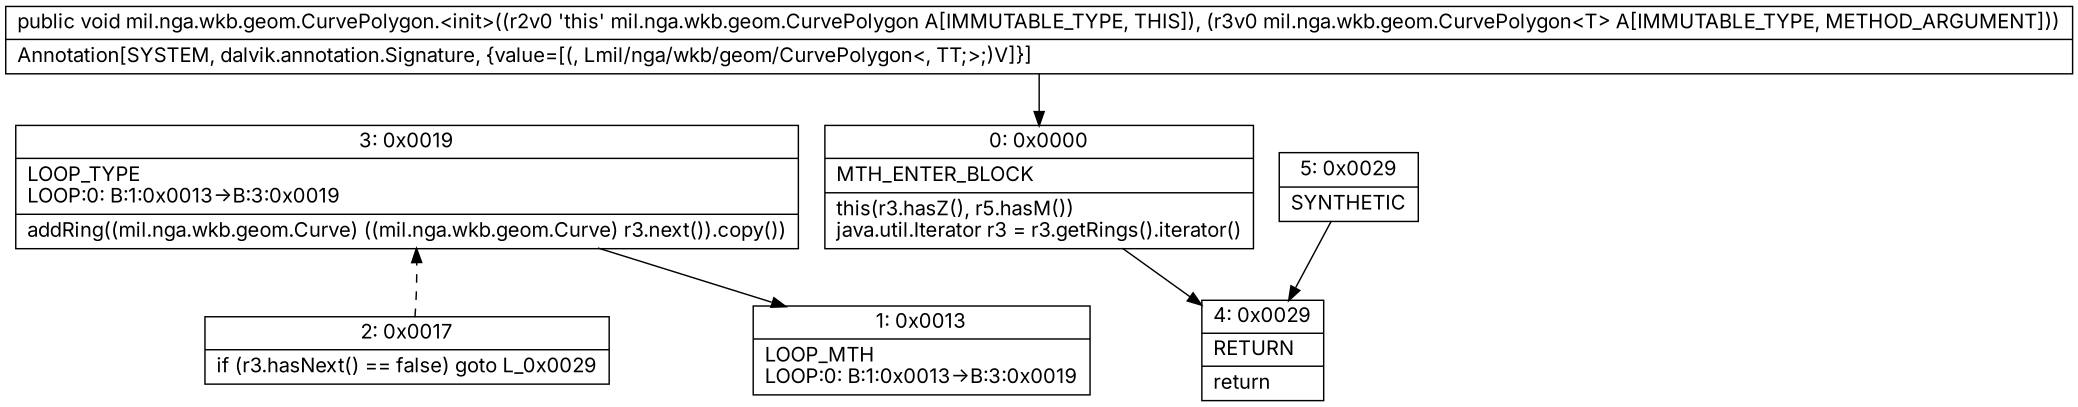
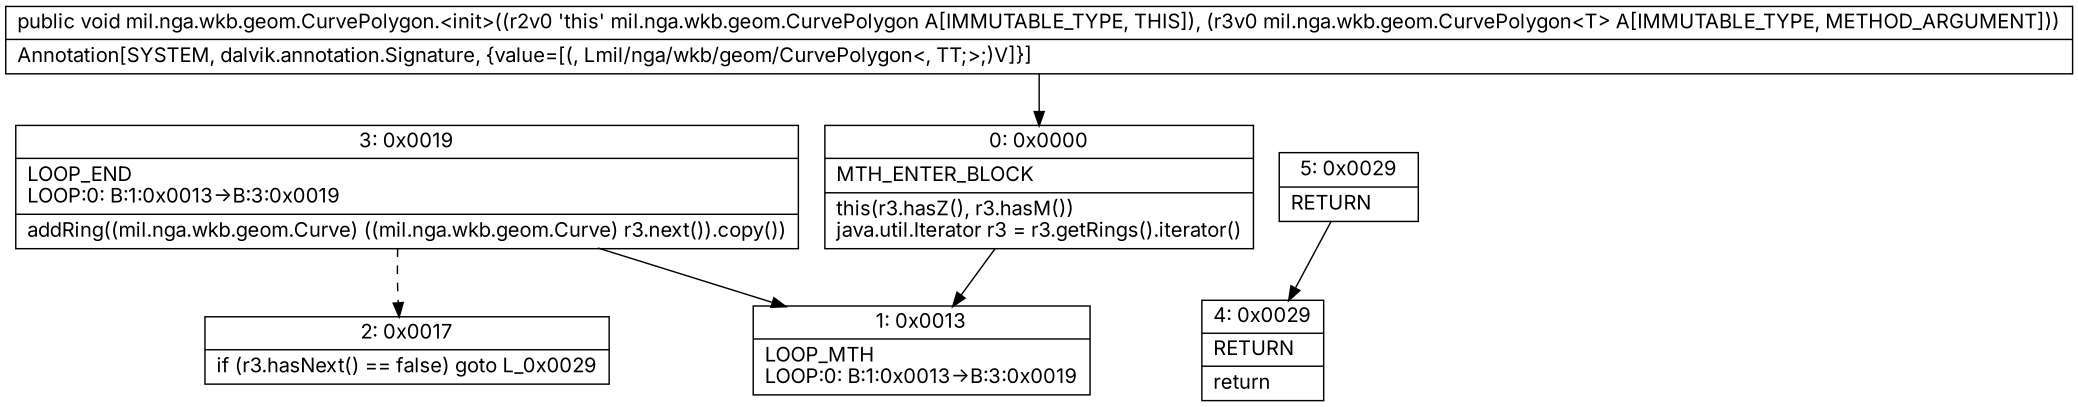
  digraph {
    fontname=Inter
    node [fontname=Inter shape=record]
    edge [fontname=Inter]
-   n1 [label="{0\:\ 0x0000|MTH_ENTER_BLOCK\l|this(r3.hasZ(), r5.hasM())\ljava.util.Iterator r3 = r3.getRings().iterator()\l}"]
+   n1 [label="{0\:\ 0x0000|MTH_ENTER_BLOCK\l|this(r3.hasZ(), r3.hasM())\ljava.util.Iterator r3 = r3.getRings().iterator()\l}"]
    n2 [label="{1\:\ 0x0013|LOOP_MTH\lLOOP:0: B:1:0x0013\-\>B:3:0x0019\l}"]
    n3 [label="{2\:\ 0x0017|if (r3.hasNext() == false) goto L_0x0029\l}"]
-   n4 [label="{3\:\ 0x0019|LOOP_TYPE\lLOOP:0: B:1:0x0013\-\>B:3:0x0019\l|addRing((mil.nga.wkb.geom.Curve) ((mil.nga.wkb.geom.Curve) r3.next()).copy())\l}"]
-   n5 [label="{5\:\ 0x0029|SYNTHETIC\l}"]
+   n4 [label="{3\:\ 0x0019|LOOP_END\lLOOP:0: B:1:0x0013\-\>B:3:0x0019\l|addRing((mil.nga.wkb.geom.Curve) ((mil.nga.wkb.geom.Curve) r3.next()).copy())\l}"]
+   n5 [label="{5\:\ 0x0029|RETURN\l}"]
    n6 [label="{4\:\ 0x0029|RETURN\l|return\l}"]
    n7 [label="{public void mil.nga.wkb.geom.CurvePolygon.\<init\>((r2v0 'this' mil.nga.wkb.geom.CurvePolygon A[IMMUTABLE_TYPE, THIS]), (r3v0 mil.nga.wkb.geom.CurvePolygon\<T\> A[IMMUTABLE_TYPE, METHOD_ARGUMENT]))  | Annotation[SYSTEM, dalvik.annotation.Signature, \{value=[(, Lmil\/nga\/wkb\/geom\/CurvePolygon\<, TT;\>;)V]\}]\l}"]
-   n1 -> n6
-   n3 -> n4 [style=dashed]
+   n1 -> n2
+   n4 -> n3 [style=dashed]
    n4 -> n2
    n5 -> n6
    n7 -> n1
  }
